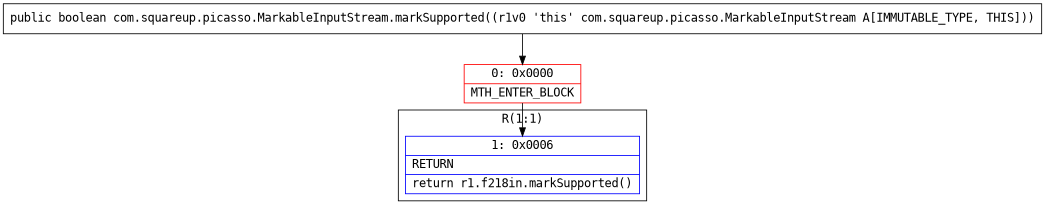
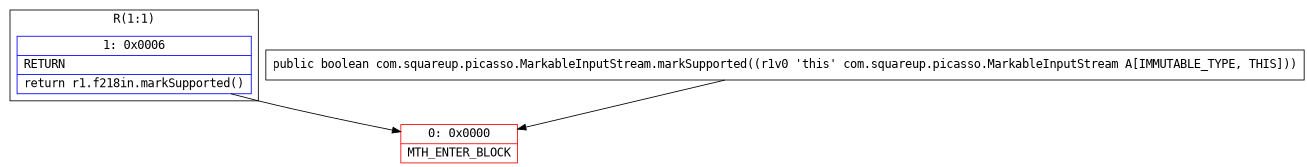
  digraph {
    fontname="DejaVu Sans Mono"
    node [shape=record fontname="DejaVu Sans Mono"]
    edge [fontname="DejaVu Sans Mono"]
    n1 [color=blue label="{1\:\ 0x0006|RETURN\l|return r1.f218in.markSupported()\l}"]
    n2 [color=red label="{0\:\ 0x0000|MTH_ENTER_BLOCK\l}"]
    n3 [label="{public boolean com.squareup.picasso.MarkableInputStream.markSupported((r1v0 'this' com.squareup.picasso.MarkableInputStream A[IMMUTABLE_TYPE, THIS])) }"]
    subgraph cluster_1 {
      label="R(1:1)"
      n1
    }
-   n2 -> n1
+   n1 -> n2
    n3 -> n2
  }
